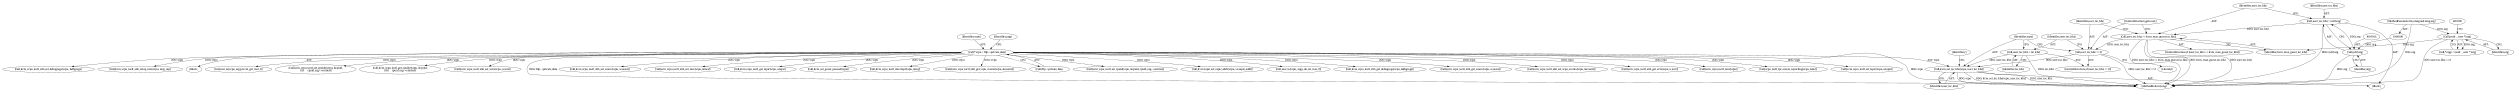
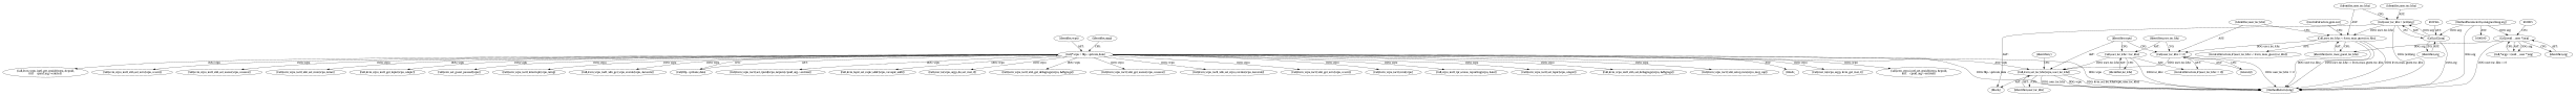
  digraph {
    fontname=Merriweather
    node [fontname=Merriweather]
    edge [fontname=Merriweather]
    n1 [label="(Call,kvm_set_tsc_khz(vcpu, user_tsc_khz))"]
    n2 [label="(Identifier,user_tsc_khz)"]
    n3 [label="(Block,)"]
    n4 [label="(MethodReturn,long)"]
    n5 [label="(Call,*vcpu = filp->private_data)"]
    n6 [label="(Call,kvm_vcpu_ioctl_x86_set_xsave(vcpu, u.xsave))"]
    n7 [label="(Call,kvm_vcpu_ioctl_x86_set_mce(vcpu, &mce))"]
    n8 [label="(Call,kvm_vcpu_ioctl_get_lapic(vcpu, u.lapic))"]
    n9 [label="(Call,kvm_set_guest_paused(vcpu))"]
    n10 [label="(Call,kvm_vcpu_ioctl_interrupt(vcpu, &irq))"]
    n11 [label="(Call,kvm_vcpu_ioctl_x86_get_vcpu_events(vcpu, &events))"]
    n12 [label="(Call,filp->private_data)"]
    n13 [label="(Call,kvm_vcpu_ioctl_set_cpuid(vcpu, &cpuid, cpuid_arg->entries))"]
    n14 [label="(Call,kvm_lapic_set_vapic_addr(vcpu, va.vapic_addr))"]
    n15 [label="(Call,msr_io(vcpu, argp, do_set_msr, 0))"]
    n16 [label="(Call,kvm_vcpu_ioctl_x86_get_debugregs(vcpu, &dbgregs))"]
    n17 [label="(Call,kvm_vcpu_ioctl_x86_get_xsave(vcpu, u.xsave))"]
    n18 [label="(Call,kvm_vcpu_ioctl_x86_set_vcpu_events(vcpu, &events))"]
    n19 [label="(Call,kvm_vcpu_ioctl_x86_get_xcrs(vcpu, u.xcrs))"]
    n20 [label="(Call,kvm_vcpu_ioctl_nmi(vcpu))"]
    n21 [label="(Call,vcpu_ioctl_tpr_access_reporting(vcpu, &tac))"]
    n22 [label="(Call,kvm_vcpu_ioctl_set_lapic(vcpu, u.lapic))"]
    n23 [label="(Call,kvm_vcpu_ioctl_x86_set_debugregs(vcpu, &dbgregs))"]
    n24 [label="(Call,kvm_vcpu_ioctl_x86_setup_mce(vcpu, mcg_cap))"]
    n25 [label="(Block,)"]
    n26 [label="(Call,msr_io(vcpu, argp, kvm_get_msr, 1))"]
    n27 [label="(Call,kvm_vcpu_ioctl_set_cpuid2(vcpu, &cpuid,\n\t\t\t\t\t      cpuid_arg->entries))"]
    n28 [label="(Call,kvm_vcpu_ioctl_get_cpuid2(vcpu, &cpuid,\n\t\t\t\t\t      cpuid_arg->entries))"]
    n29 [label="(Call,kvm_vcpu_ioctl_x86_set_xcrs(vcpu, u.xcrs))"]
    n30 [label="(Call,user_tsc_khz == 0)"]
    n31 [label="(Literal,0)"]
    n32 [label="(ControlStructure,if (user_tsc_khz == 0))"]
    n33 [label="(Call,user_tsc_khz >= kvm_max_guest_tsc_khz)"]
    n34 [label="(ControlStructure,if (user_tsc_khz >= kvm_max_guest_tsc_khz))"]
    n35 [label="(Identifier,kvm_max_guest_tsc_khz)"]
    n36 [label="(Call,user_tsc_khz = (u32)arg)"]
    n37 [label="(Call,(u32)arg)"]
    n38 [label="(Identifier,arg)"]
    n39 [label="(Call,(void __user *)arg)"]
    n40 [label="(Call,*argp = (void __user *)arg)"]
    n41 [label="(Identifier,arg)"]
    n42 [label="(MethodParameterIn,unsigned long arg)"]
    1000100
    n44 [label="(Call,user_tsc_khz = tsc_khz)"]
    n45 [label="(Identifier,tsc_khz)"]
    n46 [label="(Identifier,vcpu)"]
    n47 [label="(Identifier,user_tsc_khz)"]
    n48 [label="(ControlStructure,goto out;)"]
    n49 [label="(Identifier,vcpu)"]
    n50 [label="(Identifier,user_tsc_khz)"]
    n51 [label="(Identifier,argp)"]
    n52 [label="(Identifier,user_tsc_khz)"]
    n53 [label="(Identifier,user_tsc_khz)"]
    n54 [label="(Identifier,r)"]
    1000744
    1000115
    n1 -> n2 [label="CFG: "]
    n1 -> n3 [label="AST: "]
    n1 -> n4 [label="DDG: kvm_set_tsc_khz(vcpu, user_tsc_khz)"]
    n1 -> n4 [label="DDG: user_tsc_khz"]
    n1 -> n4 [label="DDG: vcpu"]
    n2 -> n1 [label="AST: "]
    n5 -> n1 [label="AST: vcpu"]
    n5 -> n4 [label="DDG: filp->private_data"]
    n5 -> n4 [label="DDG: vcpu"]
    n5 -> n6 [label="DDG: vcpu"]
    n5 -> n7 [label="DDG: vcpu"]
    n5 -> n8 [label="DDG: vcpu"]
    n5 -> n9 [label="DDG: vcpu"]
    n5 -> n10 [label="DDG: vcpu"]
    n5 -> n11 [label="DDG: vcpu"]
    n5 -> n12 [label="CFG: "]
    n5 -> n13 [label="DDG: vcpu"]
    n5 -> n14 [label="DDG: vcpu"]
    n5 -> n15 [label="DDG: vcpu"]
    n5 -> n16 [label="DDG: vcpu"]
    n5 -> n17 [label="DDG: vcpu"]
    n5 -> n18 [label="DDG: vcpu"]
    n5 -> n19 [label="DDG: vcpu"]
    n5 -> n20 [label="DDG: vcpu"]
    n5 -> n21 [label="DDG: vcpu"]
    n5 -> n22 [label="DDG: vcpu"]
    n5 -> n23 [label="DDG: vcpu"]
    n5 -> n24 [label="DDG: vcpu"]
    n5 -> n25 [label="AST: "]
    n5 -> n26 [label="DDG: vcpu"]
    n5 -> n27 [label="DDG: vcpu"]
    n5 -> n28 [label="DDG: vcpu"]
    n5 -> n29 [label="DDG: vcpu"]
    n12 -> n5 [label="AST: "]
    n30 -> n1 [label="DDG: user_tsc_khz"]
    n30 -> n4 [label="DDG: user_tsc_khz == 0"]
    n30 -> n31 [label="CFG: "]
    n30 -> n32 [label="AST: "]
-   n48 -> n30 [label="AST: "]
+   n31 -> n30 [label="AST: "]
    n33 -> n4 [label="DDG: user_tsc_khz"]
    n33 -> n4 [label="DDG: user_tsc_khz >= kvm_max_guest_tsc_khz"]
    n33 -> n4 [label="DDG: kvm_max_guest_tsc_khz"]
    n33 -> n30 [label="DDG: user_tsc_khz"]
    n33 -> n34 [label="AST: "]
    n33 -> n35 [label="CFG: "]
    n35 -> n33 [label="AST: "]
    n36 -> n3 [label="AST: "]
    n36 -> n4 [label="DDG: (u32)arg"]
    n36 -> n33 [label="DDG: user_tsc_khz"]
    n36 -> n37 [label="CFG: "]
    n37 -> n4 [label="DDG: arg"]
    n37 -> n36 [label="AST: "]
    n37 -> n36 [label="DDG: arg"]
    n37 -> n38 [label="CFG: "]
    n38 -> n37 [label="AST: "]
    n39 -> n4 [label="DDG: user_tsc_khz == 0"]
    n39 -> n35 [label="DDG: arg"]
    n39 -> n40 [label="AST: "]
    n39 -> n40 [label="DDG: arg"]
    n39 -> n41 [label="CFG: "]
    n40 -> n39 [label="CFG: "]
    n41 -> n39 [label="AST: "]
    n42 -> n4 [label="DDG: arg"]
-   1000100 -> n37 [label="DDG: arg"]
+   n42 -> n37 [label="DDG: arg"]
    n42 -> n39 [label="DDG: arg"]
    n42 -> 1000100 [label="AST: "]
    n44 -> n1 [label="DDG: user_tsc_khz"]
    n44 -> n4 [label="DDG: tsc_khz"]
    n44 -> n32 [label="AST: "]
    n44 -> n45 [label="CFG: "]
    n45 -> n44 [label="AST: "]
    n46 -> n1 [label="AST: "]
    n46 -> n30 [label="CFG: "]
    n46 -> n44 [label="CFG: "]
    n47 -> n30 [label="CFG: "]
    n47 -> n44 [label="AST: "]
    n48 -> n33 [label="CFG: "]
    n49 -> n5 [label="AST: "]
    n50 -> n33 [label="AST: "]
    n50 -> n36 [label="CFG: "]
    n51 -> n5 [label="CFG: "]
    n52 -> n36 [label="AST: "]
    n53 -> n30 [label="AST: "]
    n53 -> n33 [label="CFG: "]
    n54 -> n1 [label="CFG: "]
    1000744 -> n37 [label="AST: "]
    1000115 -> n39 [label="CFG: "]
  }
